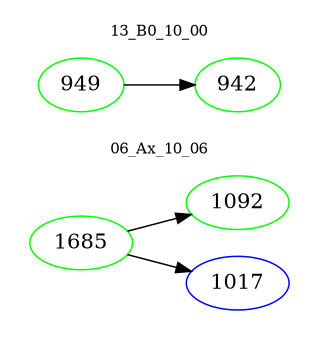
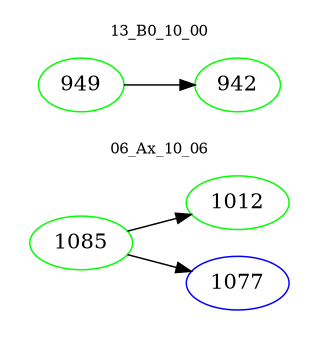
  digraph {
    rankdir=LR
    node [color=green]
    edge [color=black]
-   n1 [label=1685]
-   n2 [color=blue label=1017]
-   n3 [label=1092]
+   n1 [label=1085]
+   n2 [color=blue label=1077]
+   n3 [label=1012]
    n4 [label=949]
    n5 [label=942]
    subgraph cluster_1 {
      color=white
      fontsize=10
      label="06_Ax_10_06"
      n1
      n2
      n3
    }
    subgraph cluster_2 {
      color=white
      fontsize=10
      label="13_B0_10_00"
      n4
      n5
    }
    n1 -> n2
    n1 -> n3
    n4 -> n5
  }
